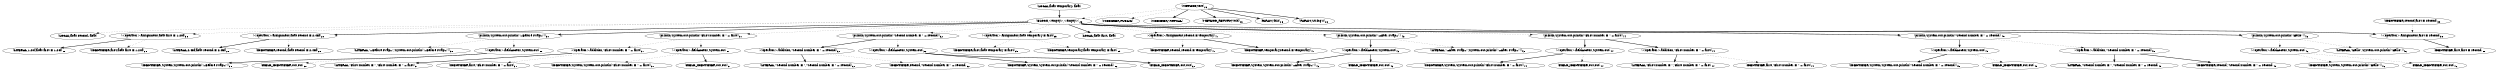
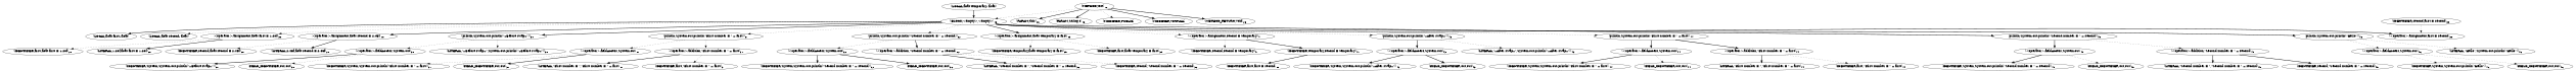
  digraph {
    fontname="DejaVu Serif"
    node [fontname="DejaVu Serif"]
    edge [fontname="DejaVu Serif" style=dotted]
    n1 [label=<(METHOD,test)<SUB>26</SUB>>]
    n2 [label=<(PARAM,this)<SUB>26</SUB>>]
    n3 [label=<(PARAM,String s)<SUB>26</SUB>>]
    n4 [label=<(BLOCK,&lt;empty&gt;,&lt;empty&gt;)<SUB>26</SUB>>]
    n5 [label=<(MODIFIER,PUBLIC)>]
    n6 [label=<(MODIFIER,VIRTUAL)>]
    n7 [label=<(METHOD_RETURN,void)<SUB>26</SUB>>]
    n8 [label=<(LOCAL,float first: float)>]
    n9 [label=<(LOCAL,float second: float)>]
    n10 [label=<(&lt;operator&gt;.assignment,float first = 1.20f)<SUB>38</SUB>>]
    n11 [label=<(&lt;operator&gt;.assignment,float second = 2.45f)<SUB>28</SUB>>]
    n12 [label=<(println,System.out.println(&quot;--Before swap--&quot;))<SUB>30</SUB>>]
    n13 [label=<(println,System.out.println(&quot;First number = &quot; + first))<SUB>31</SUB>>]
    n14 [label=<(println,System.out.println(&quot;Second number = &quot; + second))<SUB>32</SUB>>]
    n15 [label=<(&lt;operator&gt;.assignment,float temporary = first)<SUB>35</SUB>>]
    n16 [label=<(&lt;operator&gt;.assignment,first = second)<SUB>38</SUB>>]
    n17 [label=<(&lt;operator&gt;.assignment,second = temporary)<SUB>41</SUB>>]
    n18 [label=<(println,System.out.println(&quot;--After swap--&quot;))<SUB>43</SUB>>]
    n19 [label=<(println,System.out.println(&quot;First number = &quot; + first))<SUB>44</SUB>>]
    n20 [label=<(println,System.out.println(&quot;Second number = &quot; + second))<SUB>45</SUB>>]
    n21 [label=<(println,System.out.println(&quot;Hello&quot;))<SUB>46</SUB>>]
    n22 [label=<(IDENTIFIER,first,float first = 1.20f)<SUB>28</SUB>>]
    n23 [label=<(LITERAL,1.20f,float first = 1.20f)<SUB>28</SUB>>]
    n24 [label=<(IDENTIFIER,second,float second = 2.45f)<SUB>28</SUB>>]
    n25 [label=<(LITERAL,2.45f,float second = 2.45f)<SUB>28</SUB>>]
    n26 [label=<(&lt;operator&gt;.fieldAccess,System.out)<SUB>30</SUB>>]
    n27 [label=<(LITERAL,&quot;--Before swap--&quot;,System.out.println(&quot;--Before swap--&quot;))<SUB>30</SUB>>]
    n28 [label=<(&lt;operator&gt;.fieldAccess,System.out)<SUB>31</SUB>>]
    n29 [label=<(&lt;operator&gt;.addition,&quot;First number = &quot; + first)<SUB>31</SUB>>]
    n30 [label=<(&lt;operator&gt;.fieldAccess,System.out)<SUB>32</SUB>>]
    n31 [label=<(&lt;operator&gt;.addition,&quot;Second number = &quot; + second)<SUB>32</SUB>>]
    n32 [label=<(LOCAL,float temporary: float)>]
    n33 [label=<(IDENTIFIER,temporary,float temporary = first)<SUB>35</SUB>>]
    n34 [label=<(IDENTIFIER,first,float temporary = first)<SUB>35</SUB>>]
    n35 [label=<(IDENTIFIER,first,first = second)<SUB>38</SUB>>]
    n36 [label=<(IDENTIFIER,second,second = temporary)<SUB>41</SUB>>]
    n37 [label=<(IDENTIFIER,temporary,second = temporary)<SUB>47</SUB>>]
    n38 [label=<(&lt;operator&gt;.fieldAccess,System.out)<SUB>43</SUB>>]
    n39 [label=<(LITERAL,&quot;--After swap--&quot;,System.out.println(&quot;--After swap--&quot;))<SUB>43</SUB>>]
    n40 [label=<(&lt;operator&gt;.fieldAccess,System.out)<SUB>44</SUB>>]
    n41 [label=<(&lt;operator&gt;.addition,&quot;First number = &quot; + first)<SUB>44</SUB>>]
    n42 [label=<(&lt;operator&gt;.fieldAccess,System.out)<SUB>45</SUB>>]
    n43 [label=<(&lt;operator&gt;.addition,&quot;Second number = &quot; + second)<SUB>45</SUB>>]
    n44 [label=<(&lt;operator&gt;.fieldAccess,System.out)<SUB>46</SUB>>]
    n45 [label=<(LITERAL,&quot;Hello&quot;,System.out.println(&quot;Hello&quot;))<SUB>46</SUB>>]
    n46 [label=<(IDENTIFIER,System,System.out.println(&quot;--Before swap--&quot;))<SUB>30</SUB>>]
    n47 [label=<(FIELD_IDENTIFIER,out,out)<SUB>30</SUB>>]
    n48 [label=<(IDENTIFIER,System,System.out.println(&quot;First number = &quot; + first))<SUB>31</SUB>>]
    n49 [label=<(FIELD_IDENTIFIER,out,out)<SUB>31</SUB>>]
    n50 [label=<(LITERAL,&quot;First number = &quot;,&quot;First number = &quot; + first)<SUB>31</SUB>>]
    n51 [label=<(IDENTIFIER,first,&quot;First number = &quot; + first)<SUB>31</SUB>>]
    n52 [label=<(IDENTIFIER,System,System.out.println(&quot;Second number = &quot; + second))<SUB>32</SUB>>]
    n53 [label=<(FIELD_IDENTIFIER,out,out)<SUB>32</SUB>>]
    n54 [label=<(LITERAL,&quot;Second number = &quot;,&quot;Second number = &quot; + second)<SUB>32</SUB>>]
    n55 [label=<(IDENTIFIER,second,&quot;Second number = &quot; + second)<SUB>32</SUB>>]
    n56 [label=<(IDENTIFIER,second,first = second)<SUB>38</SUB>>]
    n57 [label=<(IDENTIFIER,System,System.out.println(&quot;--After swap--&quot;))<SUB>43</SUB>>]
    n58 [label=<(FIELD_IDENTIFIER,out,out)<SUB>43</SUB>>]
    n59 [label=<(IDENTIFIER,System,System.out.println(&quot;First number = &quot; + first))<SUB>44</SUB>>]
    n60 [label=<(FIELD_IDENTIFIER,out,out)<SUB>44</SUB>>]
    n61 [label=<(LITERAL,&quot;First number = &quot;,&quot;First number = &quot; + first)<SUB>44</SUB>>]
    n62 [label=<(IDENTIFIER,first,&quot;First number = &quot; + first)<SUB>44</SUB>>]
    n63 [label=<(IDENTIFIER,System,System.out.println(&quot;Second number = &quot; + second))<SUB>45</SUB>>]
    n64 [label=<(FIELD_IDENTIFIER,out,out)<SUB>45</SUB>>]
    n65 [label=<(LITERAL,&quot;Second number = &quot;,&quot;Second number = &quot; + second)<SUB>45</SUB>>]
    n66 [label=<(IDENTIFIER,second,&quot;Second number = &quot; + second)<SUB>45</SUB>>]
    n67 [label=<(IDENTIFIER,System,System.out.println(&quot;Hello&quot;))<SUB>46</SUB>>]
    n68 [label=<(FIELD_IDENTIFIER,out,out)<SUB>46</SUB>>]
    n1 -> n2 [style=bold]
    n1 -> n3 [style=bold]
    n1 -> n4
    n1 -> n5
    n1 -> n6 [style=bold]
    n1 -> n7 [style=bold]
    n4 -> n8 [style=bold]
    n4 -> n9
    n4 -> n10
    n4 -> n11 [style=bold]
    n4 -> n12 [style=bold]
    n4 -> n13
    n4 -> n14
-   n4 -> n15
+   n4 -> n15 [style=bold]
    n4 -> n16 [style=bold]
    n4 -> n17
    n4 -> n18
    n4 -> n19
    n4 -> n20 [style=bold]
    n4 -> n21 [style=bold]
    n10 -> n22
    n10 -> n23 [style=bold]
    n11 -> n24
    n11 -> n25 [style=bold]
    n12 -> n26
    n12 -> n27
    n13 -> n28
    n13 -> n29
    n14 -> n30
    n14 -> n31 [style=bold]
    n15 -> n33
    n15 -> n34
-   n16 -> n35 [style=bold]
+   n37 -> n35 [style=bold]
    n17 -> n36
    n17 -> n37 [style=bold]
    n18 -> n38 [style=bold]
    n18 -> n39
    n19 -> n40 [style=bold]
    n19 -> n41 [style=bold]
    n20 -> n42 [style=bold]
    n20 -> n43
    n21 -> n44
    n21 -> n45
    n26 -> n46 [style=bold]
    n26 -> n47
    n28 -> n48
    n28 -> n49 [style=bold]
    n29 -> n50 [style=bold]
    n29 -> n51
    n30 -> n52 [style=bold]
    n30 -> n53 [style=bold]
    n31 -> n54 [style=bold]
    n31 -> n55
    n32 -> n4 [style=bold]
    n38 -> n57 [style=bold]
    n38 -> n58 [style=bold]
    n40 -> n59 [style=bold]
    n40 -> n60
    n41 -> n61 [style=bold]
    n41 -> n62
    n42 -> n63 [style=bold]
    n42 -> n64
    n43 -> n65 [style=bold]
    n43 -> n66 [style=bold]
    n44 -> n67
    n44 -> n68
    n56 -> n16
  }
